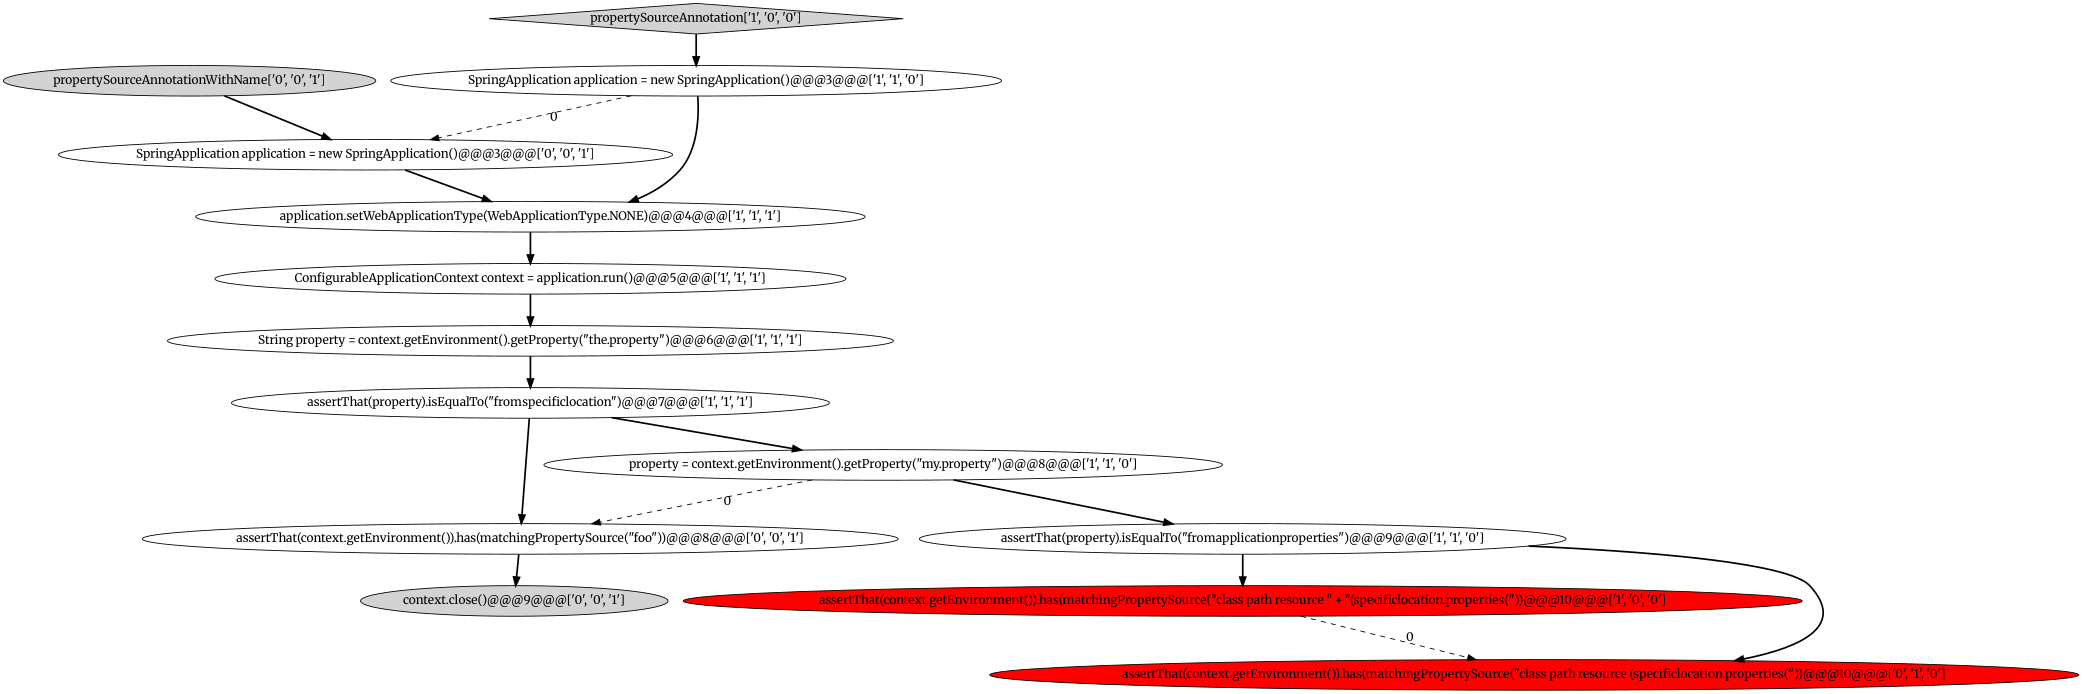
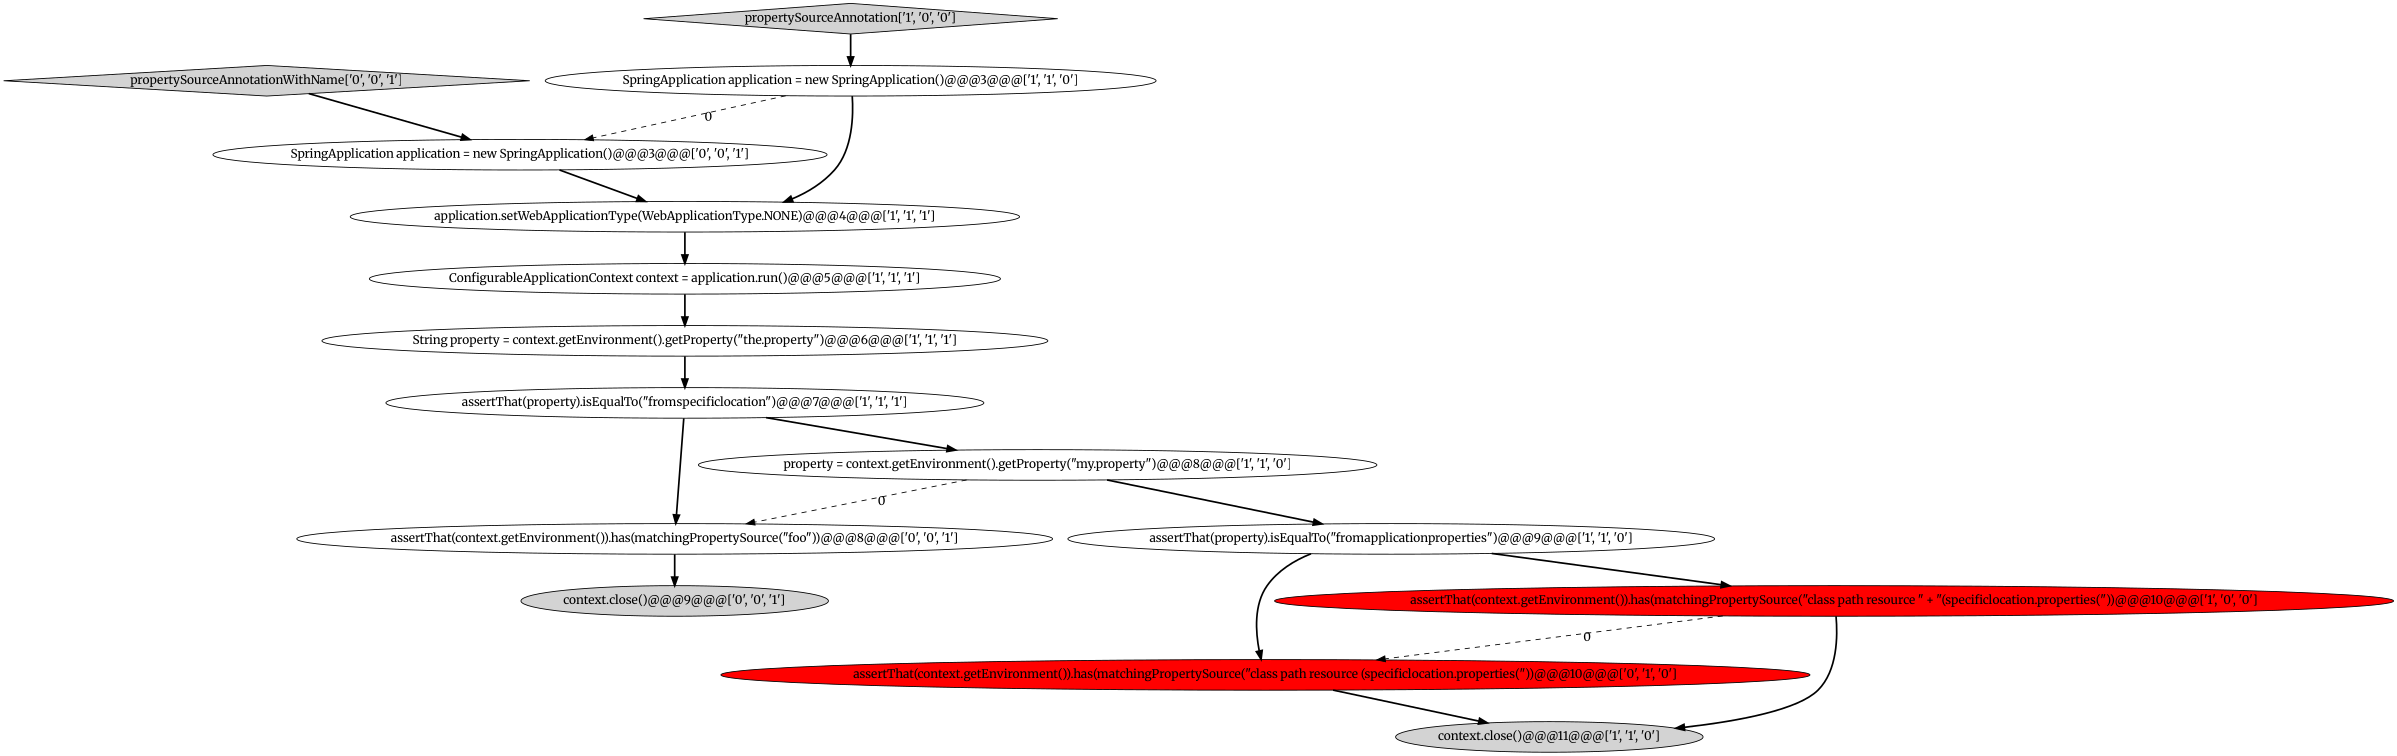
  digraph {
    fontname=Merriweather
    node [fillcolor=white fontname=Merriweather shape=ellipse style=filled]
    edge [fontname=Merriweather style=bold]
    n1 [label="SpringApplication application = new SpringApplication()@@@3@@@['1', '1', '0']"]
    n2 [label="SpringApplication application = new SpringApplication()@@@3@@@['0', '0', '1']"]
    n3 [label="application.setWebApplicationType(WebApplicationType.NONE)@@@4@@@['1', '1', '1']"]
    n4 [label="ConfigurableApplicationContext context = application.run()@@@5@@@['1', '1', '1']"]
    n5 [fillcolor=lightgray label="propertySourceAnnotation['1', '0', '0']" shape=diamond]
    n6 [label="assertThat(property).isEqualTo(\"fromspecificlocation\")@@@7@@@['1', '1', '1']"]
    n7 [label="assertThat(context.getEnvironment()).has(matchingPropertySource(\"foo\"))@@@8@@@['0', '0', '1']"]
    n8 [label="property = context.getEnvironment().getProperty(\"my.property\")@@@8@@@['1', '1', '0']"]
    n9 [fillcolor=lightgray label="context.close()@@@9@@@['0', '0', '1']"]
    n10 [label="assertThat(property).isEqualTo(\"fromapplicationproperties\")@@@9@@@['1', '1', '0']"]
-   n11 [fillcolor=lightgray label="propertySourceAnnotationWithName['0', '0', '1']"]
+   n11 [fillcolor=lightgray label="propertySourceAnnotationWithName['0', '0', '1']" shape=diamond]
    n12 [fillcolor=red label="assertThat(context.getEnvironment()).has(matchingPropertySource(\"class path resource \" + \"(specificlocation.properties(\"))@@@10@@@['1', '0', '0']"]
    n13 [fillcolor=red label="assertThat(context.getEnvironment()).has(matchingPropertySource(\"class path resource (specificlocation.properties(\"))@@@10@@@['0', '1', '0']"]
+   n14 [fillcolor=lightgray label="context.close()@@@11@@@['1', '1', '0']"]
    n15 [label="String property = context.getEnvironment().getProperty(\"the.property\")@@@6@@@['1', '1', '1']"]
    n1 -> n2 [label=0 style=dashed]
    n1 -> n3
    n2 -> n3
    n3 -> n4
    n4 -> n15
    n5 -> n1
    n6 -> n7
    n6 -> n8
    n7 -> n9
    n8 -> n7 [label=0 style=dashed]
    n8 -> n10
    n10 -> n12
    n10 -> n13
    n11 -> n2
    n12 -> n13 [label=0 style=dashed]
+   n12 -> n14
+   n13 -> n14
    n15 -> n6
  }
